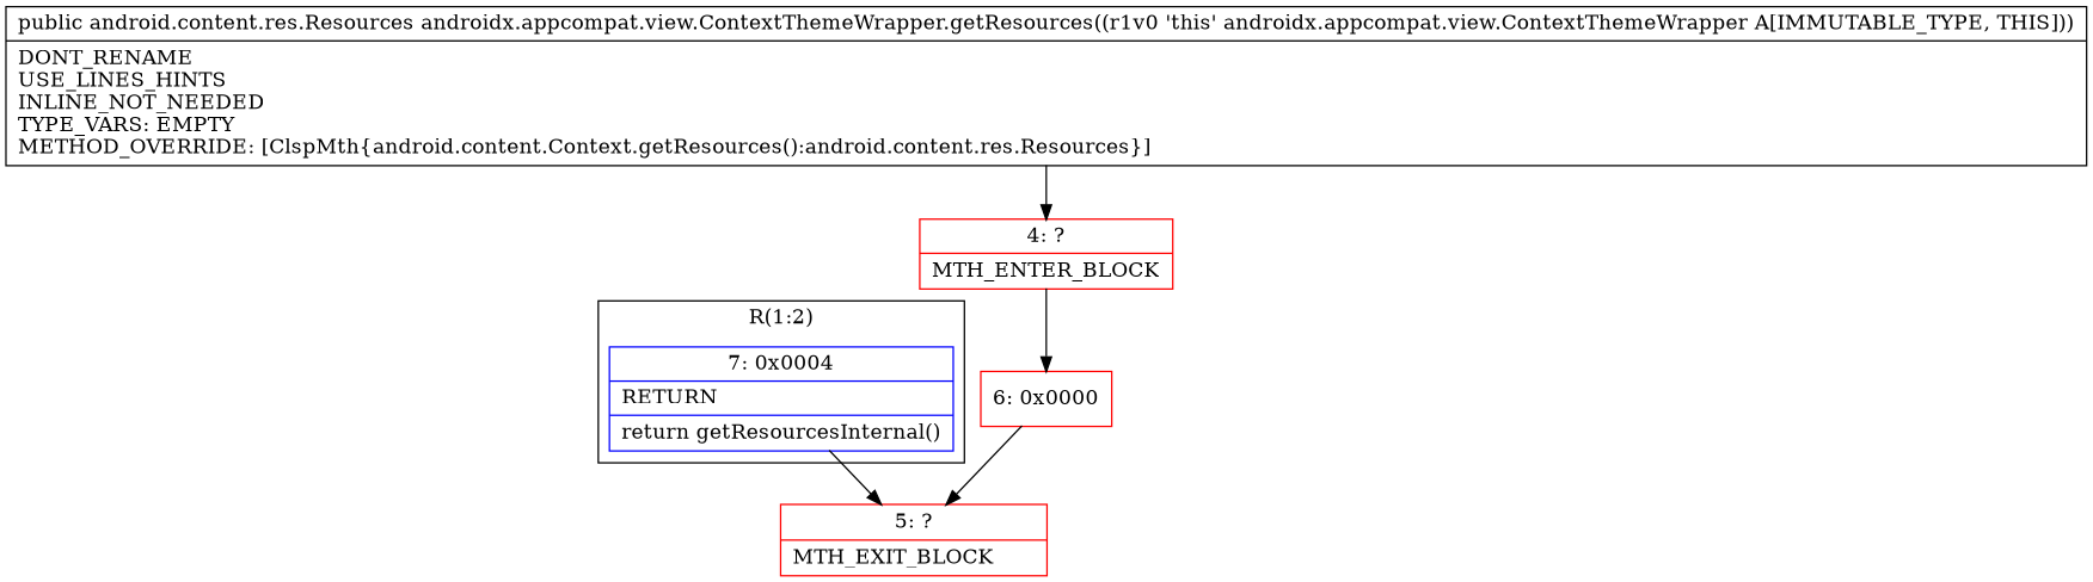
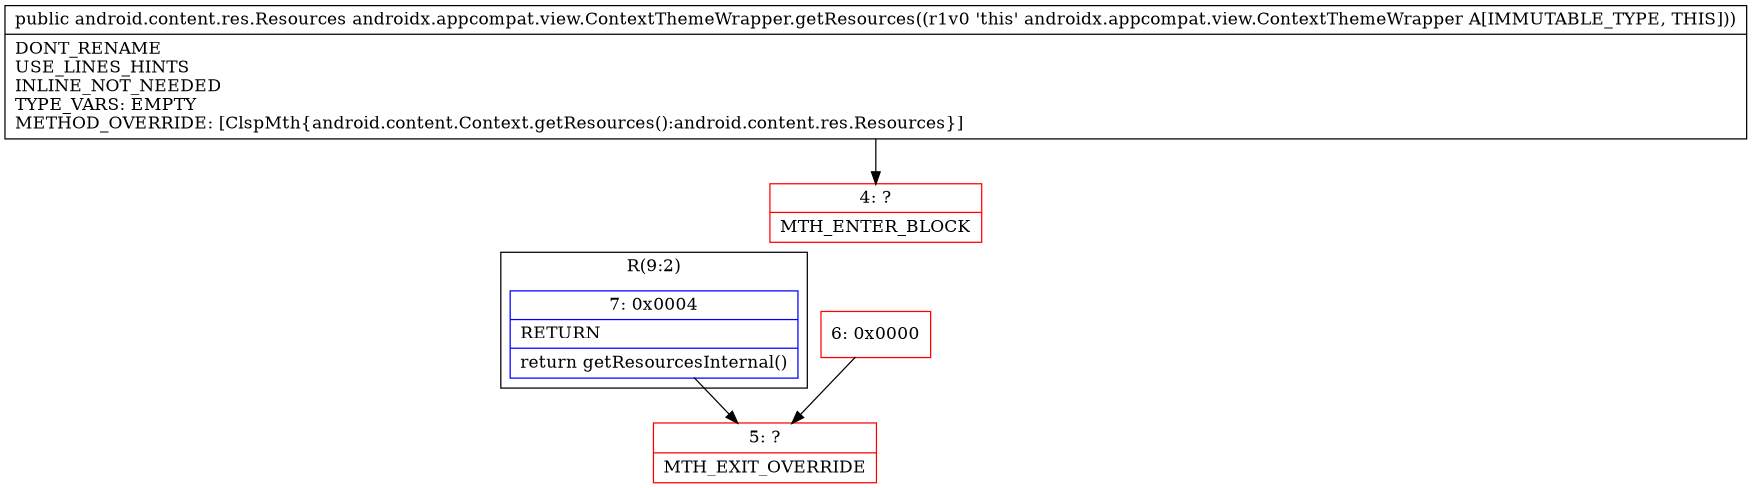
  digraph {
    node [color=red shape=record]
    n1 [color=blue label="{7\:\ 0x0004|RETURN\l|return getResourcesInternal()\l}"]
-   n2 [label="{5\:\ ?|MTH_EXIT_BLOCK\l}"]
+   n2 [label="{5\:\ ?|MTH_EXIT_OVERRIDE\l}"]
    n3 [label="{4\:\ ?|MTH_ENTER_BLOCK\l}"]
    n4 [label="{6\:\ 0x0000}"]
    n5 [label="{public android.content.res.Resources androidx.appcompat.view.ContextThemeWrapper.getResources((r1v0 'this' androidx.appcompat.view.ContextThemeWrapper A[IMMUTABLE_TYPE, THIS]))  | DONT_RENAME\lUSE_LINES_HINTS\lINLINE_NOT_NEEDED\lTYPE_VARS: EMPTY\lMETHOD_OVERRIDE: [ClspMth\{android.content.Context.getResources():android.content.res.Resources\}]\l}" color=""]
    subgraph cluster_1 {
-     label="R(1:2)"
+     label="R(9:2)"
      n1
    }
    n1 -> n2
-   n3 -> n4
    n4 -> n2
    n5 -> n3
  }
